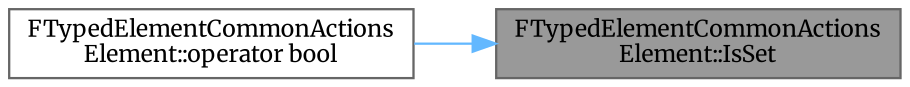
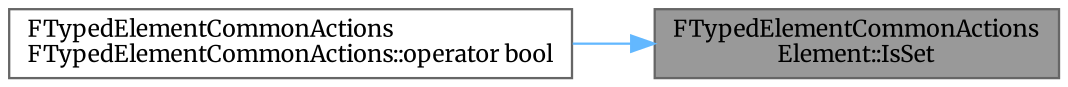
  digraph {
    rankdir=RL
    fontname=Merriweather
    node [fontname=Merriweather fontsize=10 shape=box style=filled]
    n1 [color=gray40 fillcolor=grey60 fontcolor=black height=0.2 label="FTypedElementCommonActions\lElement::IsSet" width=0.4]
-   n2 [color=grey40 fillcolor=white height=0.2 label="FTypedElementCommonActions\lElement::operator bool" width=0.4]
+   n2 [color=grey40 fillcolor=white height=0.2 label="FTypedElementCommonActions\lFTypedElementCommonActions::operator bool" width=0.4]
    n1 -> n2 [color=steelblue1 dir=back fontname=Merriweather fontsize=10 labelfontname=Helvetica labelfontsize=10 style=solid]
  }
